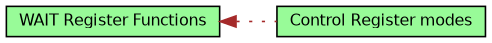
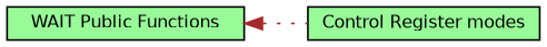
  digraph {
    rankdir=LR
    node [color=black fillcolor=palegreen fontname=Helvetica fontsize=10 shape=box style=filled]
    n1 [fontcolor=black height=0.2 label="Control Register modes" width=0.4]
-   n2 [height=0.2 label="WAIT Register Functions" width=0.4]
+   n2 [height=0.2 label="WAIT Public Functions" width=0.4]
    n2 -> n1 [dir=back fontname=Helvetica fontsize=10 labelfontname=Helvetica labelfontsize=10 shape=plaintext style=dotted color=brown]
  }
